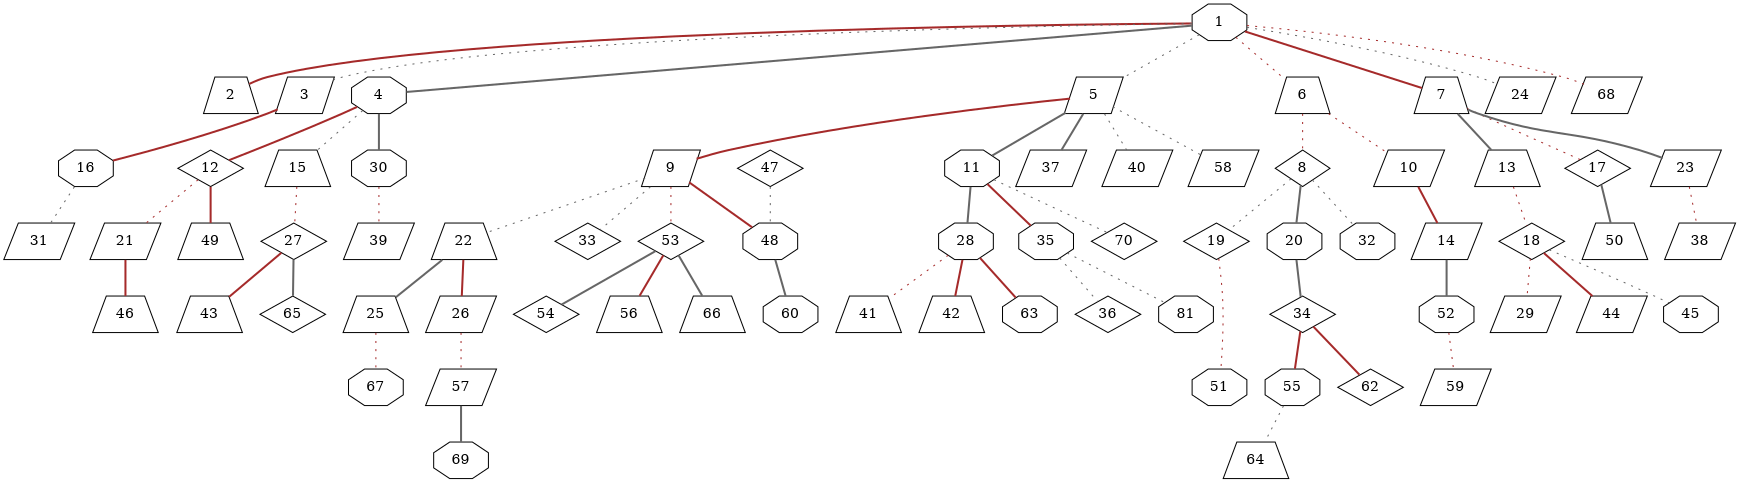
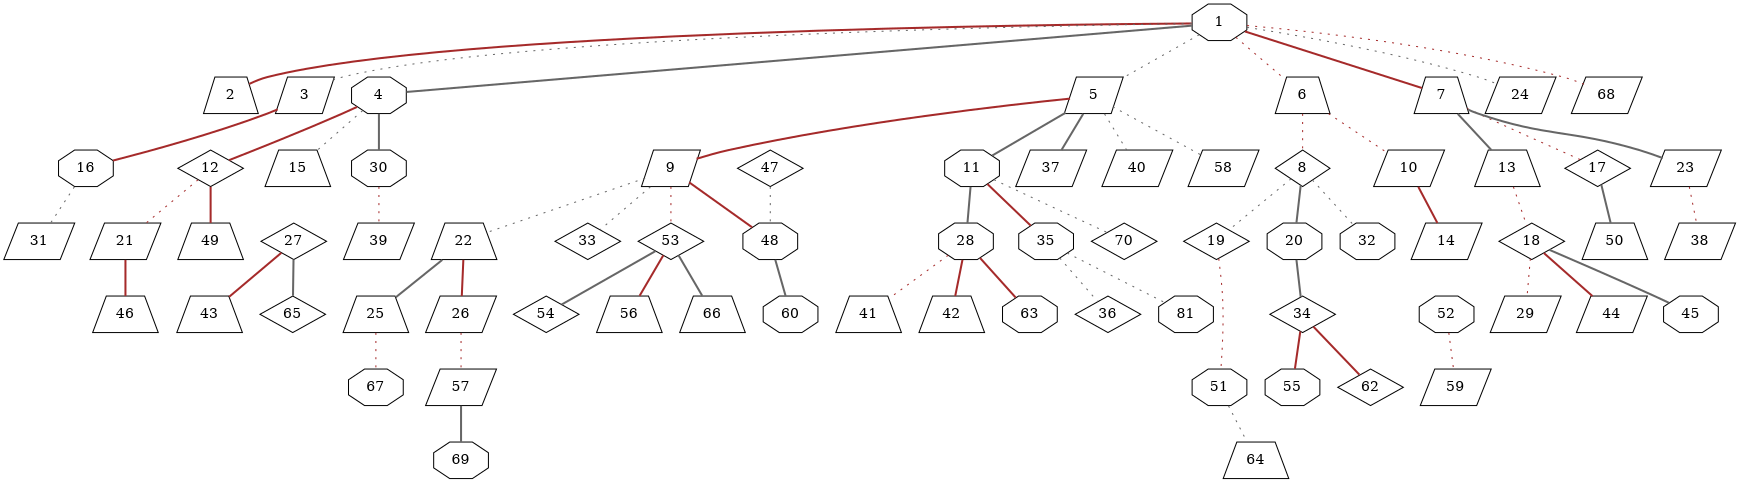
  graph {
    node [shape=parallelogram]
    edge [color=brown style=bold]
    1 [shape=octagon]
    2 [shape=trapezium]
    3
    4 [shape=octagon]
    5
    6 [shape=trapezium]
    7 [shape=trapezium]
    24
    68
    16 [shape=octagon]
    12 [shape=diamond]
    15 [shape=trapezium]
    30 [shape=octagon]
    9
    11 [shape=octagon]
    37
    40
    58
    8 [shape=diamond]
    10
    13 [shape=trapezium]
    17 [shape=diamond]
    23
    31
    21
    49 [shape=trapezium]
    27 [shape=diamond]
    39
    22 [shape=trapezium]
    33 [shape=diamond]
    53 [shape=diamond]
    48 [shape=octagon]
    28 [shape=octagon]
    35 [shape=octagon]
    70 [shape=diamond]
    19 [shape=diamond]
    20 [shape=octagon]
    32 [shape=octagon]
    14
    18 [shape=diamond]
    50 [shape=trapezium]
    38
    46 [shape=trapezium]
    43 [shape=trapezium]
    65 [shape=diamond]
    25 [shape=trapezium]
    26
    47 [shape=diamond]
    54 [shape=diamond]
    56 [shape=trapezium]
    66 [shape=trapezium]
    41 [shape=trapezium]
    42 [shape=trapezium]
    63 [shape=octagon]
    36 [shape=diamond]
    n56 [label=81 shape=octagon]
    51 [shape=octagon]
    34 [shape=diamond]
    52 [shape=octagon]
    29
    44
    45 [shape=octagon]
    55 [shape=octagon]
    62 [shape=diamond]
    67 [shape=octagon]
    57
    60 [shape=octagon]
    59
    64 [shape=trapezium]
    69 [shape=octagon]
    1 -- 2
    1 -- 3 [color=gray40 style=dotted]
    1 -- 4 [color=gray40]
    1 -- 5 [color=gray40 style=dotted]
    1 -- 6 [style=dotted]
    1 -- 7
    1 -- 24 [color=gray40 style=dotted]
    1 -- 68 [style=dotted]
    3 -- 16
    4 -- 12
    4 -- 15 [color=gray40 style=dotted]
    4 -- 30 [color=gray40]
    5 -- 9
    5 -- 11 [color=gray40]
    5 -- 37 [color=gray40]
    5 -- 40 [color=gray40 style=dotted]
    5 -- 58 [color=gray40 style=dotted]
    6 -- 8 [style=dotted]
    6 -- 10 [style=dotted]
    7 -- 13 [color=gray40]
    7 -- 17 [style=dotted]
    7 -- 23 [color=gray40]
    16 -- 31 [color=gray40 style=dotted]
    12 -- 21 [style=dotted]
    12 -- 49
-   15 -- 27 [style=dotted]
    30 -- 39 [style=dotted]
    9 -- 22 [color=gray40 style=dotted]
    9 -- 33 [color=gray40 style=dotted]
    9 -- 53 [style=dotted]
    9 -- 48
    11 -- 28 [color=gray40]
    11 -- 35
    11 -- 70 [color=gray40 style=dotted]
    8 -- 19 [color=gray40 style=dotted]
    8 -- 20 [color=gray40]
    8 -- 32 [color=gray40 style=dotted]
    10 -- 14
    13 -- 18 [style=dotted]
    17 -- 50 [color=gray40]
    23 -- 38 [style=dotted]
    21 -- 46
    27 -- 43
    27 -- 65 [color=gray40]
    22 -- 25 [color=gray40]
    22 -- 26
    53 -- 54 [color=gray40]
    53 -- 56
    53 -- 66 [color=gray40]
    48 -- 60 [color=gray40]
    28 -- 41 [style=dotted]
    28 -- 42
    28 -- 63
    35 -- 36 [color=gray40 style=dotted]
    35 -- n56 [color=gray40 style=dotted]
    19 -- 51 [style=dotted]
    20 -- 34 [color=gray40]
-   14 -- 52 [color=gray40]
    18 -- 29 [style=dotted]
    18 -- 44
-   18 -- 45 [color=gray40 style=dotted]
+   18 -- 45 [color=gray40]
    25 -- 67 [style=dotted]
    26 -- 57 [style=dotted]
    47 -- 48 [color=gray40 style=dotted]
    34 -- 55
    34 -- 62
    52 -- 59 [style=dotted]
-   55 -- 64 [color=gray40 style=dotted]
+   51 -- 64 [color=gray40 style=dotted]
    57 -- 69 [color=gray40]
  }
